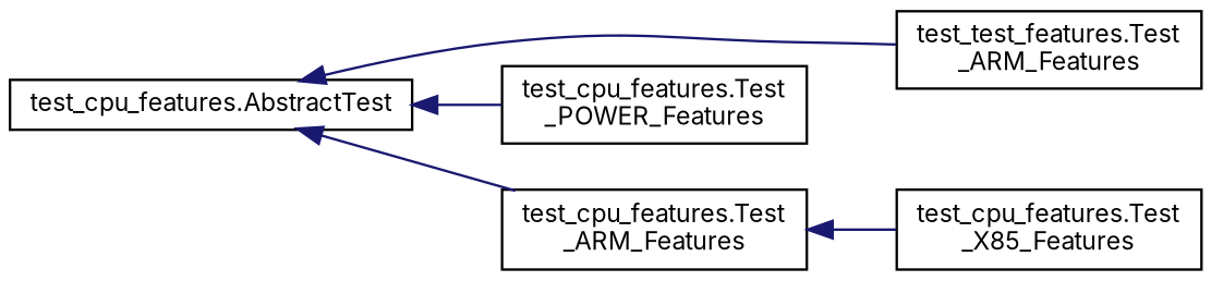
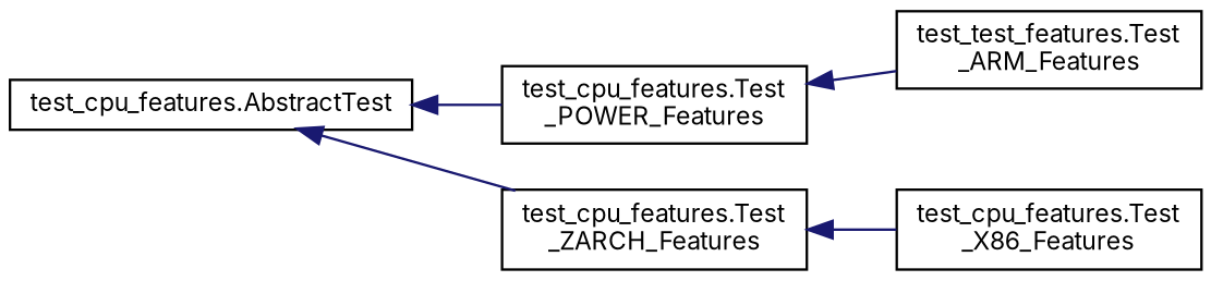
  digraph {
    fontname=Inter
    rankdir=LR
    node [color=black fillcolor=white fontname=Inter fontsize=10 shape=record style=filled]
    edge [color=midnightblue dir=back fontname=Inter fontsize=10 labelfontname=Helvetica labelfontsize=10 style=solid]
    n1 [height=0.2 label="test_cpu_features.AbstractTest" width=0.4]
    n2 [height=0.2 label="test_test_features.Test\l_ARM_Features" width=0.4]
    n3 [height=0.2 label="test_cpu_features.Test\l_POWER_Features" width=0.4]
-   n4 [height=0.2 label="test_cpu_features.Test\l_ARM_Features" width=0.4]
-   n5 [height=0.2 label="test_cpu_features.Test\l_X85_Features" width=0.4]
-   n1 -> n2
+   n4 [height=0.2 label="test_cpu_features.Test\l_ZARCH_Features" width=0.4]
+   n5 [height=0.2 label="test_cpu_features.Test\l_X86_Features" width=0.4]
+   n3 -> n2
    n1 -> n3
    n1 -> n4
    n4 -> n5
  }
